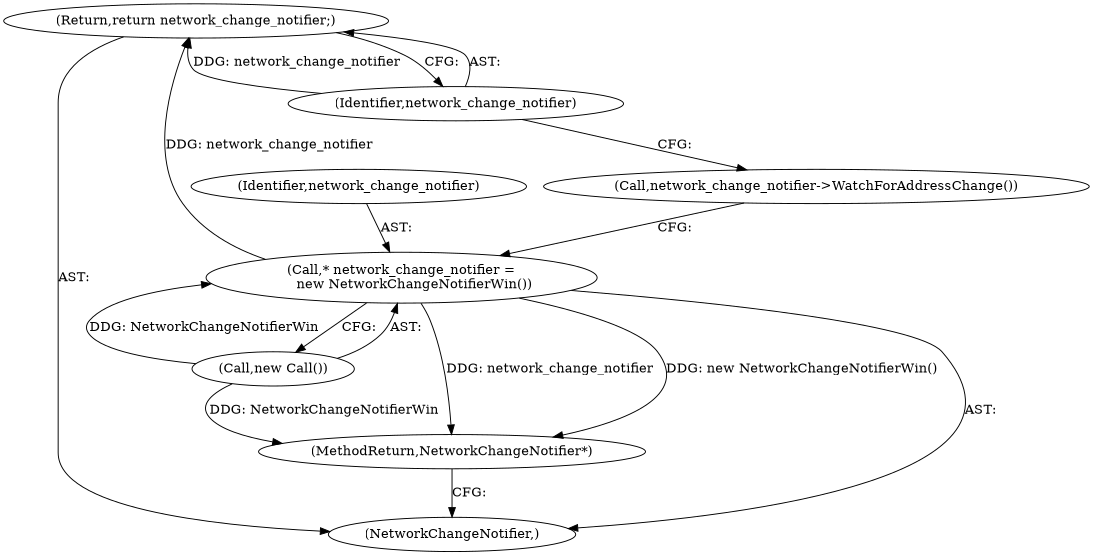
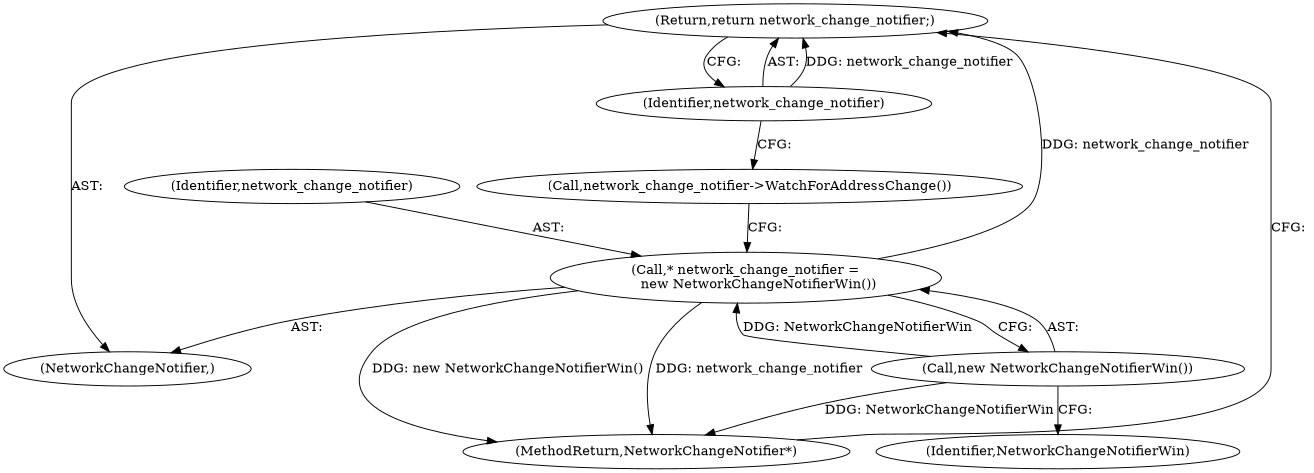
  digraph {
    n1 [label="(Return,return network_change_notifier;)"]
    n2 [label="(Identifier,network_change_notifier)"]
    n3 [label="(NetworkChangeNotifier,)"]
    n4 [label="(Call,network_change_notifier->WatchForAddressChange())"]
    n5 [label="(MethodReturn,NetworkChangeNotifier*)"]
    n6 [label="(Call,* network_change_notifier =\n      new NetworkChangeNotifierWin())"]
-   n7 [label="(Call,new Call())"]
+   n7 [label="(Call,new NetworkChangeNotifierWin())"]
+   n8 [label="(Identifier,NetworkChangeNotifierWin)"]
    n9 [label="(Identifier,network_change_notifier)"]
    n1 -> n2 [label="CFG: "]
    n1 -> n3 [label="AST: "]
    n2 -> n1 [label="AST: "]
    n2 -> n1 [label="DDG: network_change_notifier"]
    n2 -> n4 [label="CFG: "]
    n4 -> n6 [label="CFG: "]
-   n5 -> n3 [label="CFG: "]
+   n5 -> n1 [label="CFG: "]
    n6 -> n1 [label="DDG: network_change_notifier"]
    n6 -> n3 [label="AST: "]
    n6 -> n5 [label="DDG: network_change_notifier"]
    n6 -> n5 [label="DDG: new NetworkChangeNotifierWin()"]
    n6 -> n7 [label="CFG: "]
    n7 -> n5 [label="DDG: NetworkChangeNotifierWin"]
    n7 -> n6 [label="AST: "]
    n7 -> n6 [label="DDG: NetworkChangeNotifierWin"]
+   n7 -> n8 [label="CFG: "]
    n9 -> n6 [label="AST: "]
  }
